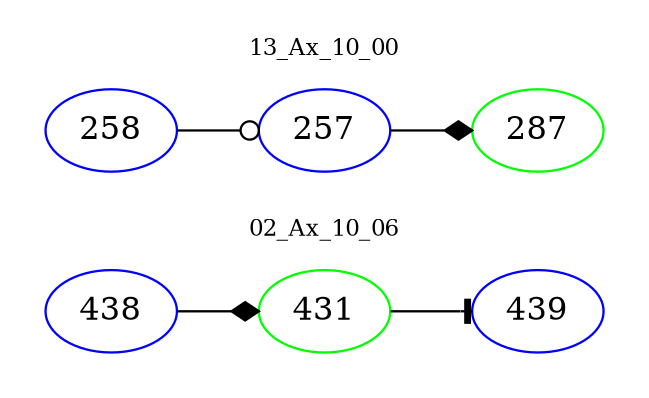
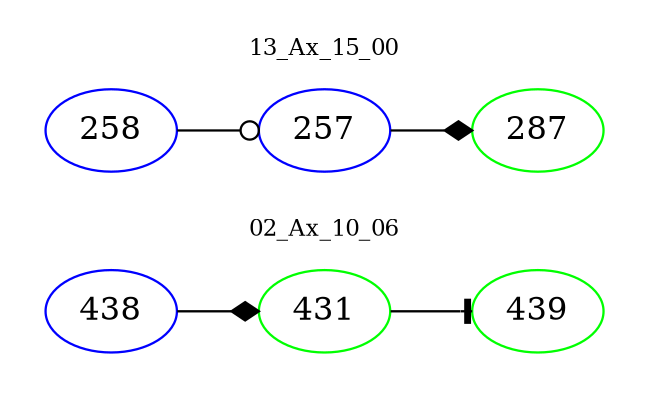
  digraph {
    rankdir=LR
    node [color=blue]
    edge [arrowhead=diamond color=black]
    n1 [label=438]
    n2 [color=green label=431]
-   n3 [label=439]
+   n3 [color=green label=439]
    n4 [label=258]
    n5 [label=257]
    n6 [color=green label=287]
    subgraph cluster_1 {
      color=white
      fontsize=10
      label="02_Ax_10_06"
      n1
      n2
      n3
    }
    subgraph cluster_2 {
      color=white
      fontsize=10
-     label="13_Ax_10_00"
+     label="13_Ax_15_00"
      n4
      n5
      n6
    }
    n1 -> n2
    n2 -> n3 [arrowhead=tee]
    n4 -> n5 [arrowhead=odot]
    n5 -> n6
  }
